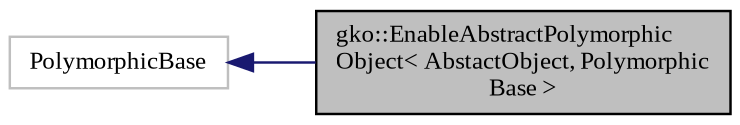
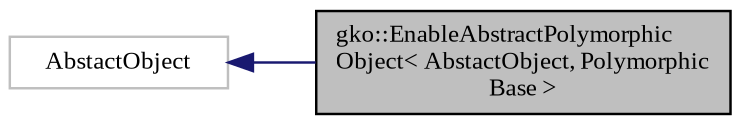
  digraph {
    rankdir=LR
    fontname="Liberation Serif"
    node [fontname="Liberation Serif" fontsize=10 shape=record style=filled]
    n1 [color=black fillcolor=grey75 fontcolor=black height=0.2 label="gko::EnableAbstractPolymorphic\lObject\< AbstactObject, Polymorphic\lBase \>" width=0.4]
-   n2 [color=grey75 fillcolor=white height=0.2 label=PolymorphicBase width=0.4]
+   n2 [color=grey75 fillcolor=white height=0.2 label=AbstactObject width=0.4]
    n2 -> n1 [color=midnightblue dir=back fontname="Liberation Serif" fontsize=10 labelfontname=Helvetica labelfontsize=10 style=solid]
  }
